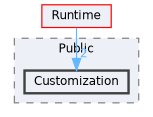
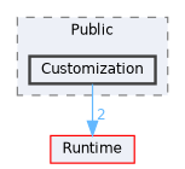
  digraph {
    compound=true
    node [fillcolor="#edf0f7" fontname=Helvetica fontsize=10 shape=box]
    n1 [color=grey25 height=0.2 label=Customization style="filled,bold" width=0.4]
    n2 [color=red height=0.2 label=Runtime style=filled width=0.4]
    subgraph cluster_1 {
      bgcolor="#edf0f7"
      fontname=Helvetica
      fontsize=10
      label=Public
      pencolor=grey50
      style="filled,dashed"
      n1
    }
-   n2 -> n1 [color=steelblue1 fontcolor=steelblue1 fontname=Helvetica fontsize=10 headlabel=2 labeldistance=1.5 labelfontname=Helvetica labelfontsize=10]
+   n1 -> n2 [color=steelblue1 fontcolor=steelblue1 fontname=Helvetica fontsize=10 headlabel=2 labeldistance=1.5 labelfontname=Helvetica labelfontsize=10]
  }
